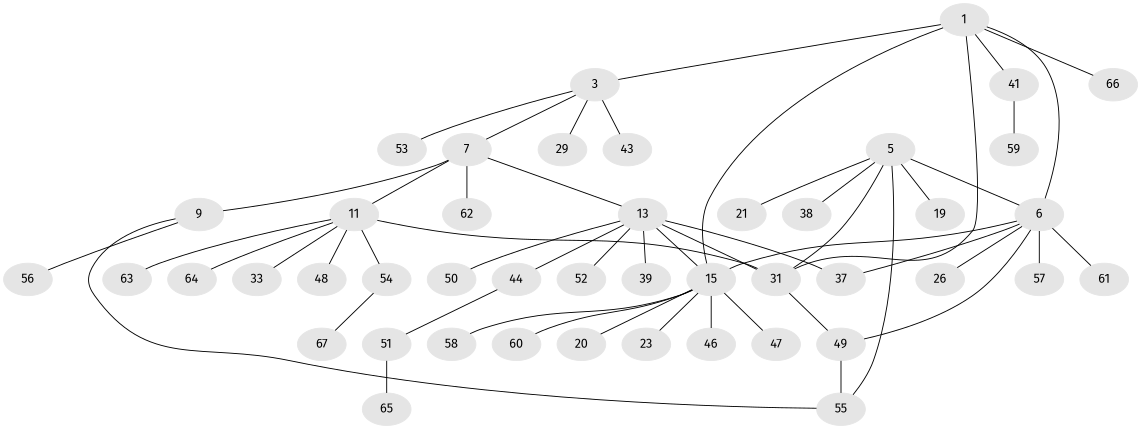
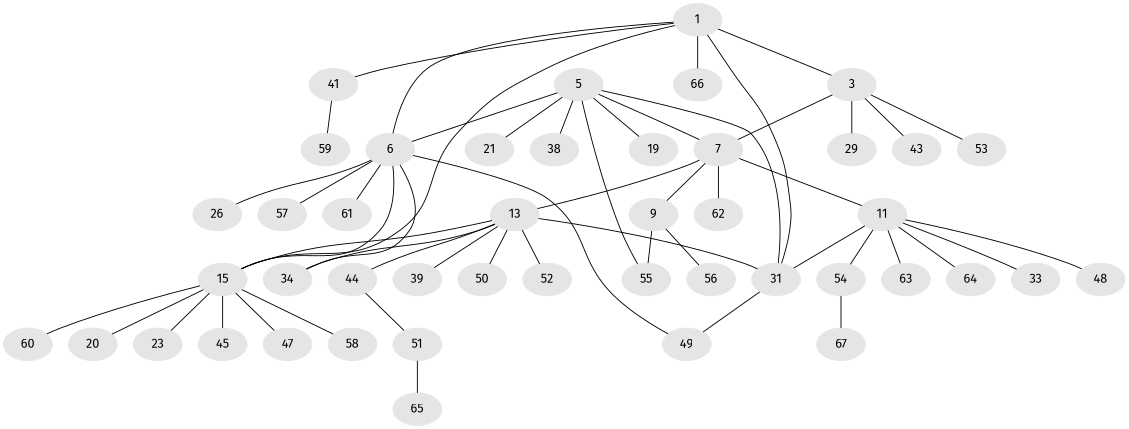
  graph {
    fontname="Fira Sans"
    node [color=gray90 fontname="Fira Sans" style=filled]
    edge [fontname="Fira Sans"]
    3 [super="+2"]
    7
    29
    43 [super="+37"]
    53 [super="+28"]
    1
    6 [super="+4"]
    15 [super="+14"]
    31 [super="+24+12"]
    41 [super="+30"]
    66 [super="+16"]
    26
-   34 [label=37]
+   34
    49 [super="+35+18"]
    57
    61
    20
    23
-   45 [label=46]
+   45
    47 [super="+25"]
    58
    60
    59
    9 [super="+8"]
    11
    13
    62
    5
    19
    21
    38
    55 [super="+42+46"]
    56
    33
    48
    54 [super="+27"]
    63
    64
    39 [super="+22"]
    44
    50
    52
    67
    51
    65
    3 -- 7
    3 -- 29
    3 -- 43
    3 -- 53
    7 -- 9 [weight=2]
    7 -- 11
    7 -- 13
    7 -- 62
    1 -- 3 [weight=2]
    1 -- 6
    1 -- 15
    1 -- 31
    1 -- 41
    1 -- 66
    6 -- 15
    6 -- 26
    6 -- 34
    6 -- 49
    6 -- 57
    6 -- 61
    15 -- 20
    15 -- 23
    15 -- 45
    15 -- 47
    15 -- 58
    15 -- 60
    31 -- 49
    41 -- 59
-   49 -- 55
    9 -- 55
    9 -- 56
    11 -- 31 [weight=2]
    11 -- 33
    11 -- 48
    11 -- 54
    11 -- 63
    11 -- 64
    13 -- 15 [weight=2]
    13 -- 31 [weight=2]
    13 -- 34
    13 -- 39
    13 -- 44
    13 -- 50
    13 -- 52
+   5 -- 7
    5 -- 6 [weight=2]
    5 -- 31
    5 -- 19
    5 -- 21
    5 -- 38
    5 -- 55
    54 -- 67
    44 -- 51
    51 -- 65
  }
